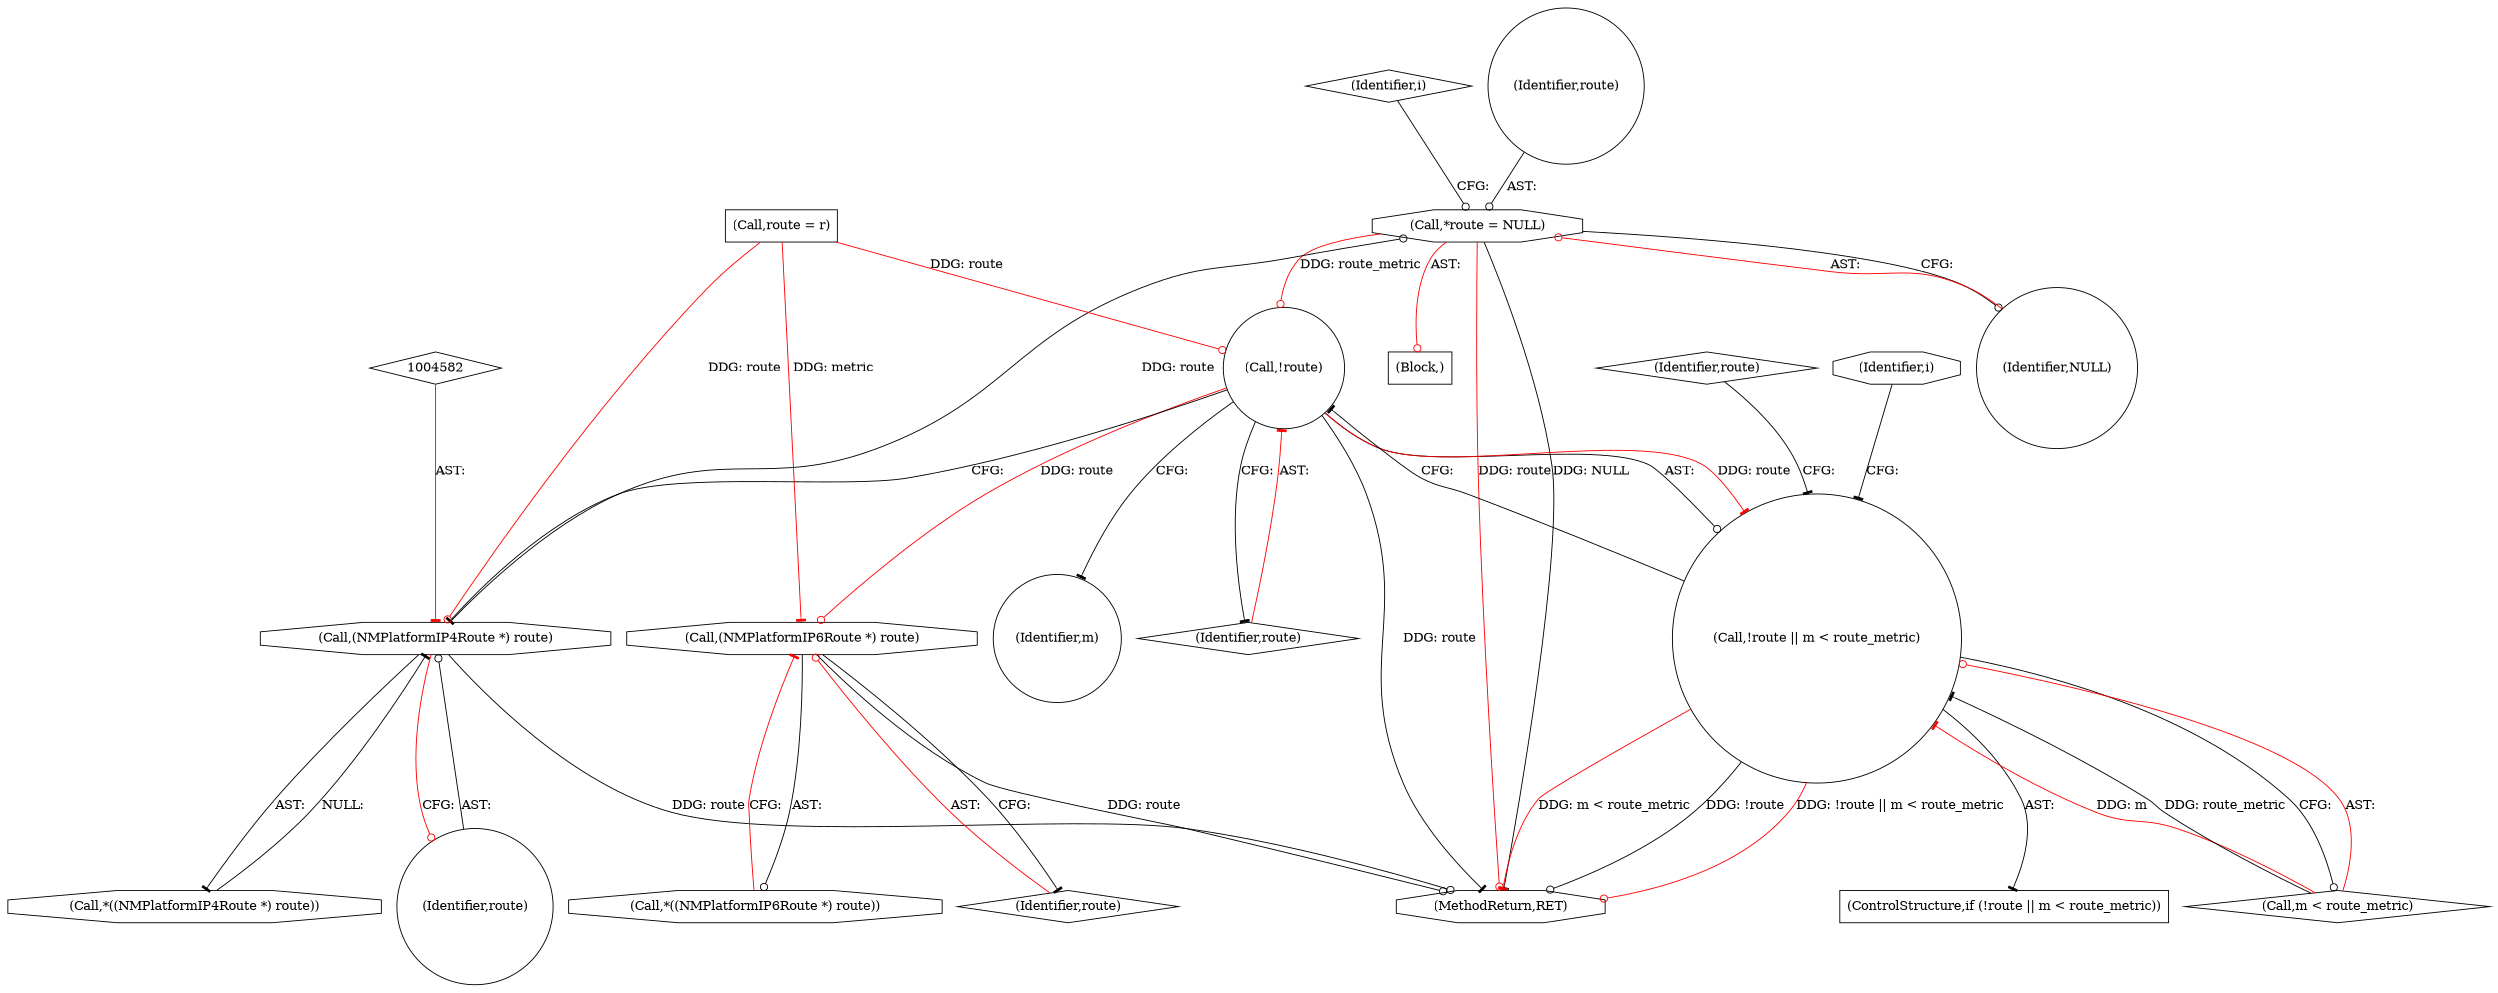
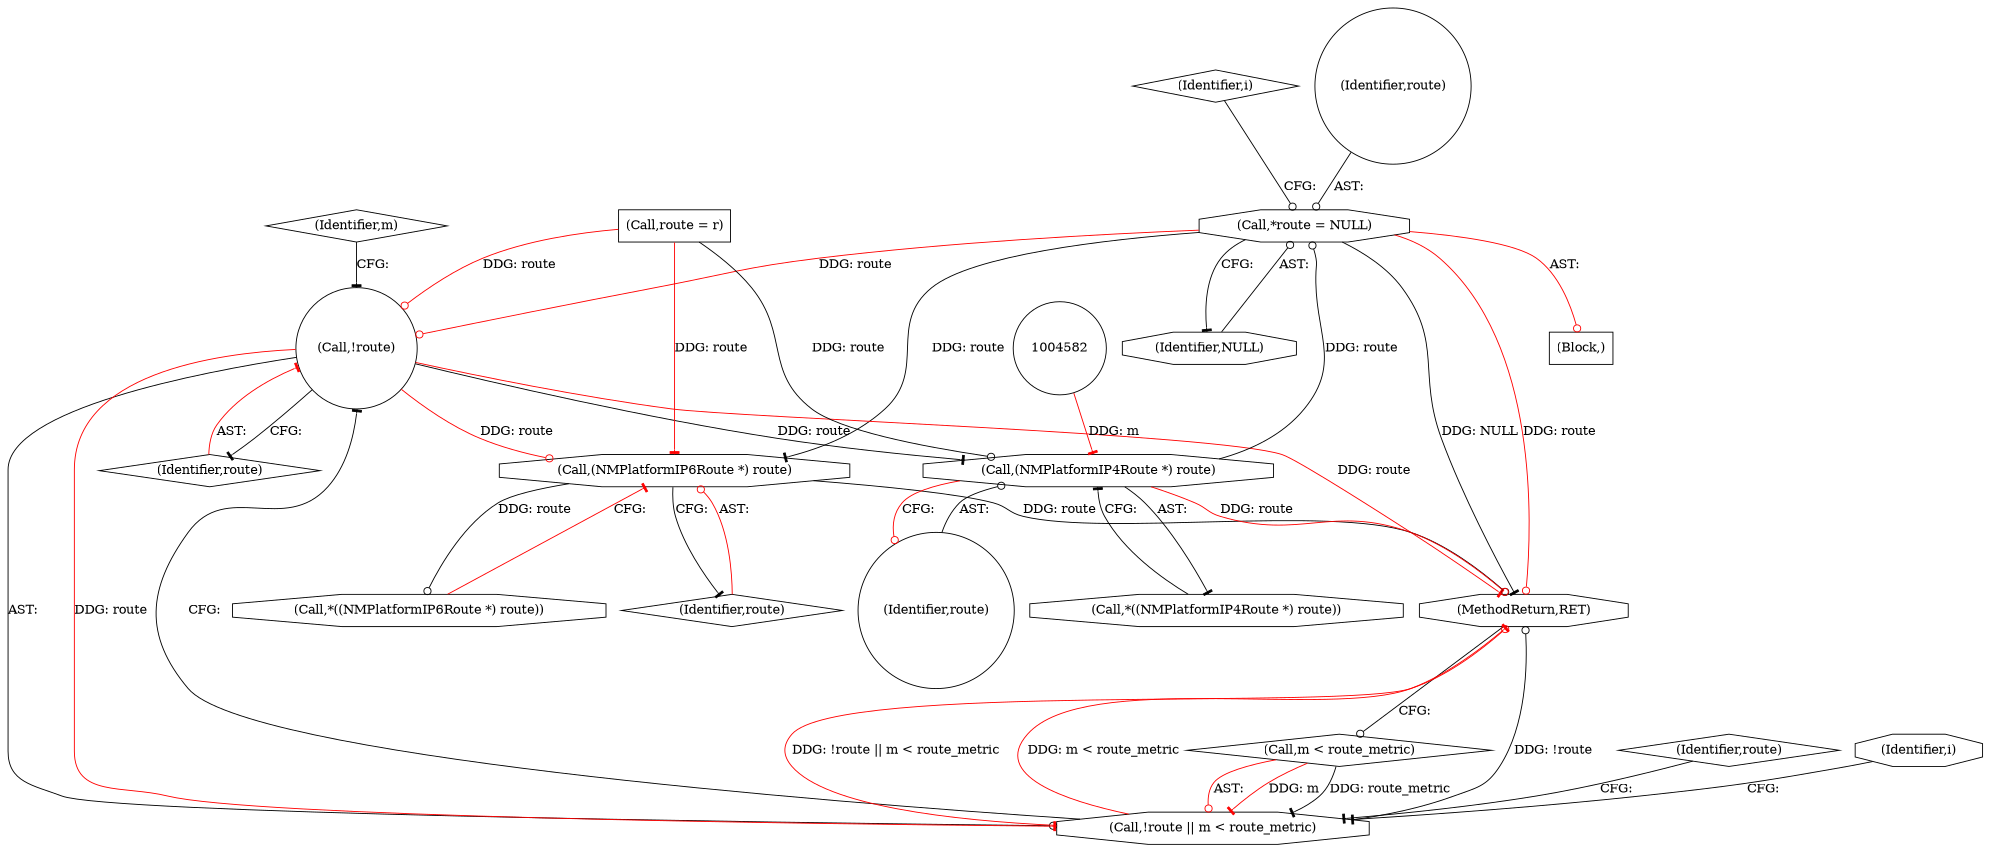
  digraph {
    node [shape=octagon]
    edge [arrowhead=tee color=black]
    n1 [label="(Call,*route = NULL)"]
    n2 [label="(Call,!route)" shape=circle]
    n3 [label="(Call,(NMPlatformIP6Route *) route)"]
    n4 [label="(Block,)" shape=box]
-   n5 [label="(Identifier,NULL)" shape=circle]
+   n5 [label="(Identifier,NULL)"]
    n6 [label="(MethodReturn,RET)"]
    n7 [label="(Call,(NMPlatformIP4Route *) route)"]
-   n8 [label="(Call,!route || m < route_metric)" shape=circle]
+   n8 [label="(Call,!route || m < route_metric)"]
    n9 [label="(Identifier,route)" shape=diamond]
    n10 [label="(Call,*((NMPlatformIP4Route *) route))"]
    n11 [label="(Identifier,route)" shape=circle]
    n12 [label="(Identifier,route)" shape=diamond]
    n13 [label="(Call,*((NMPlatformIP6Route *) route))"]
    n14 [label="(Call,m < route_metric)" shape=diamond]
-   n15 [label="(ControlStructure,if (!route || m < route_metric))" shape=box]
    n16 [label="(Identifier,i)" shape=diamond]
    n17 [label="(Identifier,route)" shape=circle]
    n18 [label="(Identifier,route)" shape=diamond]
-   n19 [label="(Identifier,m)" shape=circle]
+   n19 [label="(Identifier,m)" shape=diamond]
    n20 [label="(Call,route = r)" shape=box]
    n21 [label="(Identifier,i)"]
-   1004582 [shape=diamond]
-   n1 -> n2 [arrowhead=odot color=red label="DDG: route_metric"]
+   1004582 [shape=circle]
+   n1 -> n2 [arrowhead=odot color=red label="DDG: route"]
+   n1 -> n3 [label="DDG: route"]
    n1 -> n4 [arrowhead=odot color=red label="AST: "]
-   n1 -> n5 [arrowhead=odot label="CFG: "]
+   n1 -> n5 [label="CFG: "]
    n1 -> n6 [arrowhead=odot color=red label="DDG: route"]
    n1 -> n6 [label="DDG: NULL"]
    n2 -> n3 [arrowhead=odot color=red label="DDG: route"]
-   n2 -> n6 [label="DDG: route"]
-   n2 -> n7 [label="CFG: "]
+   n2 -> n6 [color=red label="DDG: route"]
+   n2 -> n7 [label="DDG: route"]
    n2 -> n8 [arrowhead=odot label="AST: "]
    n2 -> n8 [color=red label="DDG: route"]
    n2 -> n9 [label="CFG: "]
    n3 -> n6 [arrowhead=odot label="DDG: route"]
    n3 -> n12 [label="CFG: "]
-   n3 -> n13 [arrowhead=odot label="AST: "]
-   n5 -> n1 [arrowhead=odot color=red label="AST: "]
+   n3 -> n13 [arrowhead=odot label="DDG: route"]
+   n5 -> n1 [arrowhead=odot label="AST: "]
    n7 -> n1 [arrowhead=odot label="DDG: route"]
-   n7 -> n6 [arrowhead=odot label="DDG: route"]
+   n7 -> n6 [arrowhead=odot color=red label="DDG: route"]
    n7 -> n10 [label="AST: "]
    n7 -> n11 [arrowhead=odot color=red label="CFG: "]
    n8 -> n2 [label="CFG: "]
    n8 -> n6 [arrowhead=odot label="DDG: !route"]
    n8 -> n6 [arrowhead=odot color=red label="DDG: !route || m < route_metric"]
    n8 -> n6 [color=red label="DDG: m < route_metric"]
-   n8 -> n14 [arrowhead=odot label="CFG: "]
-   n8 -> n15 [label="AST: "]
+   n6 -> n14 [arrowhead=odot label="CFG: "]
    n9 -> n2 [color=red label="AST: "]
-   n10 -> n7 [label="NULL: "]
+   n10 -> n7 [label="CFG: "]
    n11 -> n7 [arrowhead=odot label="AST: "]
    n12 -> n3 [arrowhead=odot color=red label="AST: "]
    n13 -> n3 [color=red label="CFG: "]
    n14 -> n8 [arrowhead=odot color=red label="AST: "]
    n14 -> n8 [color=red label="DDG: m"]
    n14 -> n8 [label="DDG: route_metric"]
    n16 -> n1 [arrowhead=odot label="CFG: "]
    n17 -> n1 [arrowhead=odot label="AST: "]
    n18 -> n8 [label="CFG: "]
-   n2 -> n19 [label="CFG: "]
+   n19 -> n2 [label="CFG: "]
    n20 -> n2 [arrowhead=odot color=red label="DDG: route"]
-   n20 -> n3 [color=red label="DDG: metric"]
-   n20 -> n7 [arrowhead=odot color=red label="DDG: route"]
+   n20 -> n3 [color=red label="DDG: route"]
+   n20 -> n7 [arrowhead=odot label="DDG: route"]
    n21 -> n8 [label="CFG: "]
-   1004582 -> n7 [color=red label="AST: "]
+   1004582 -> n7 [color=red label="DDG: m"]
  }
